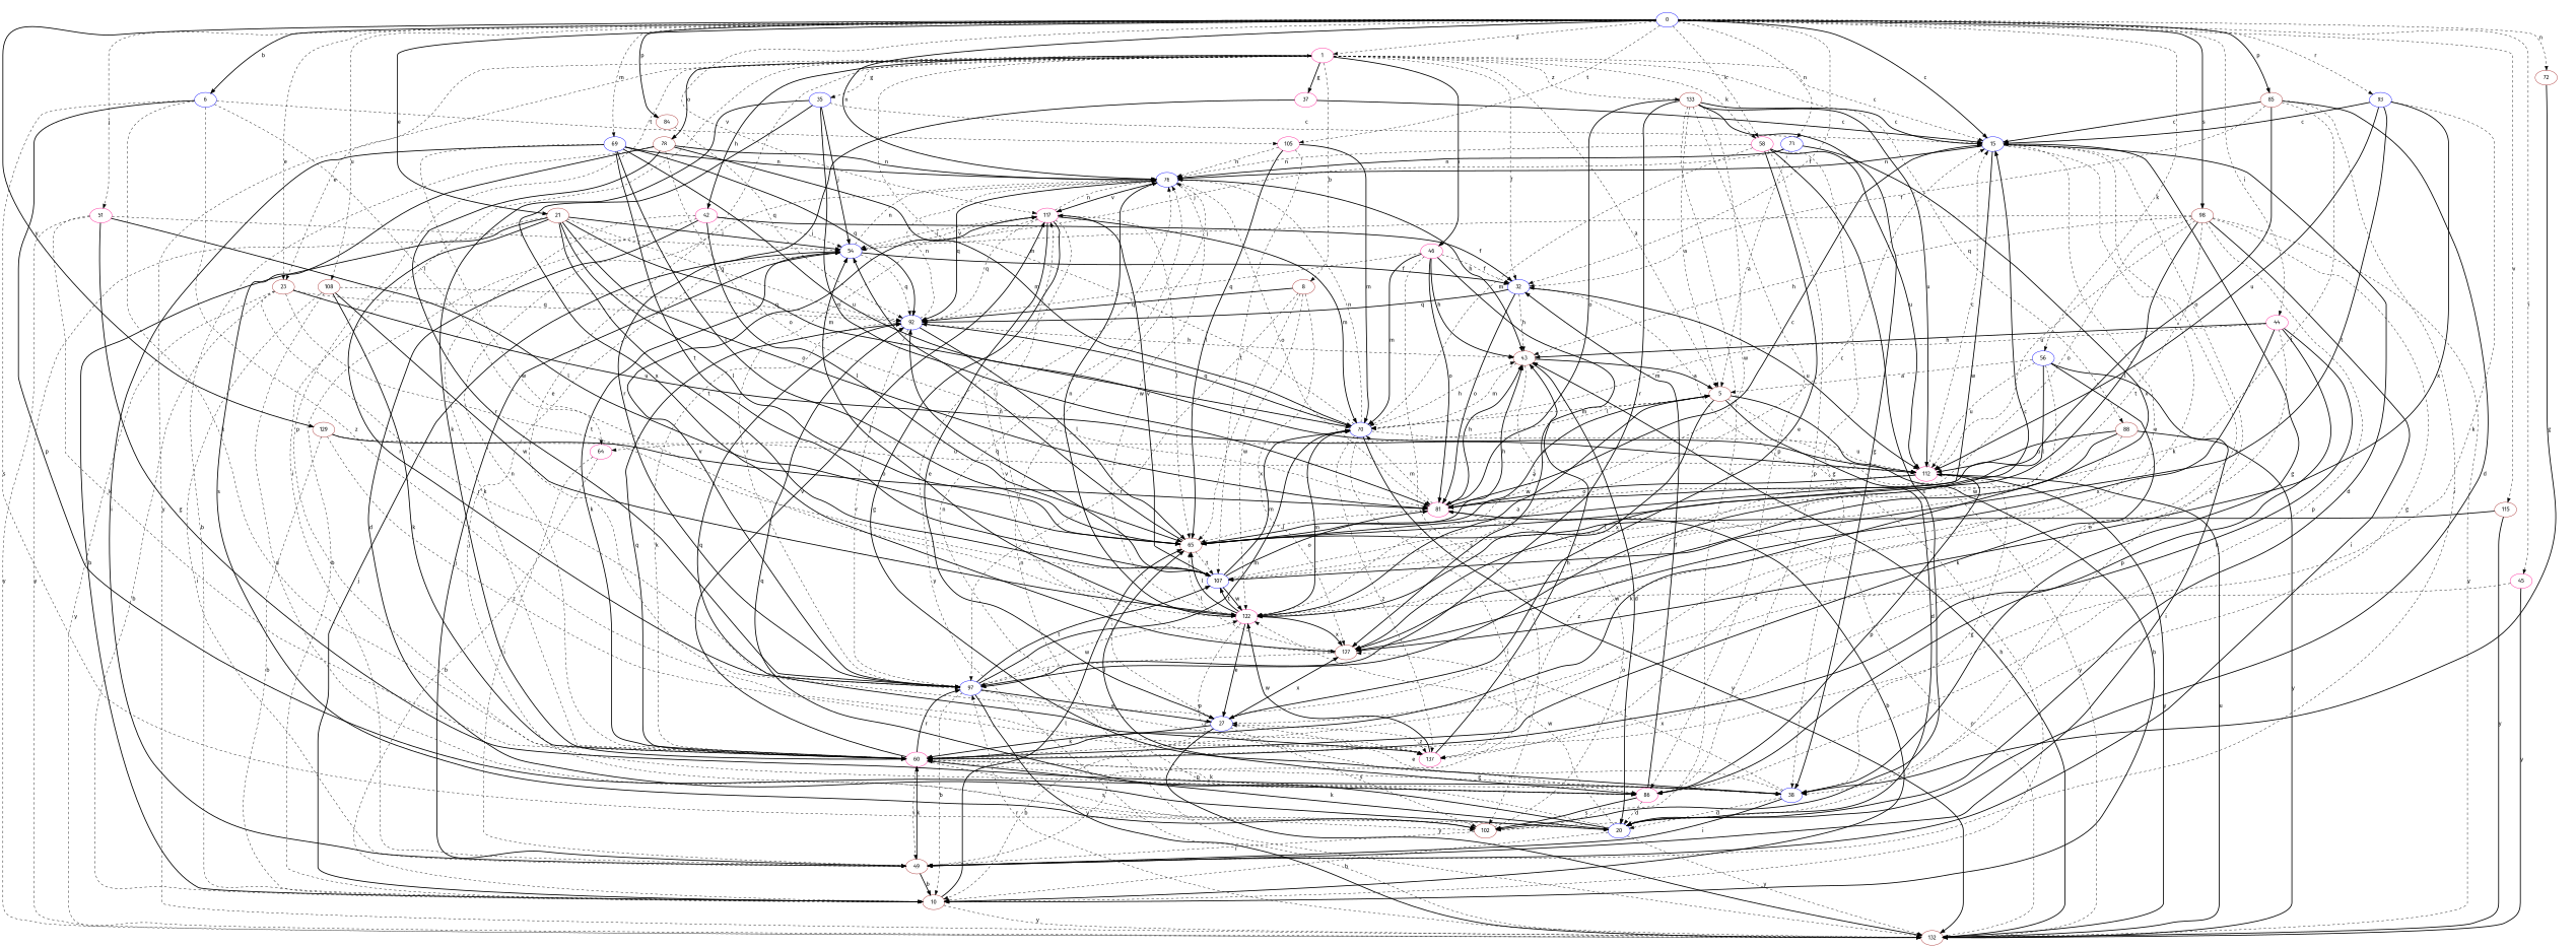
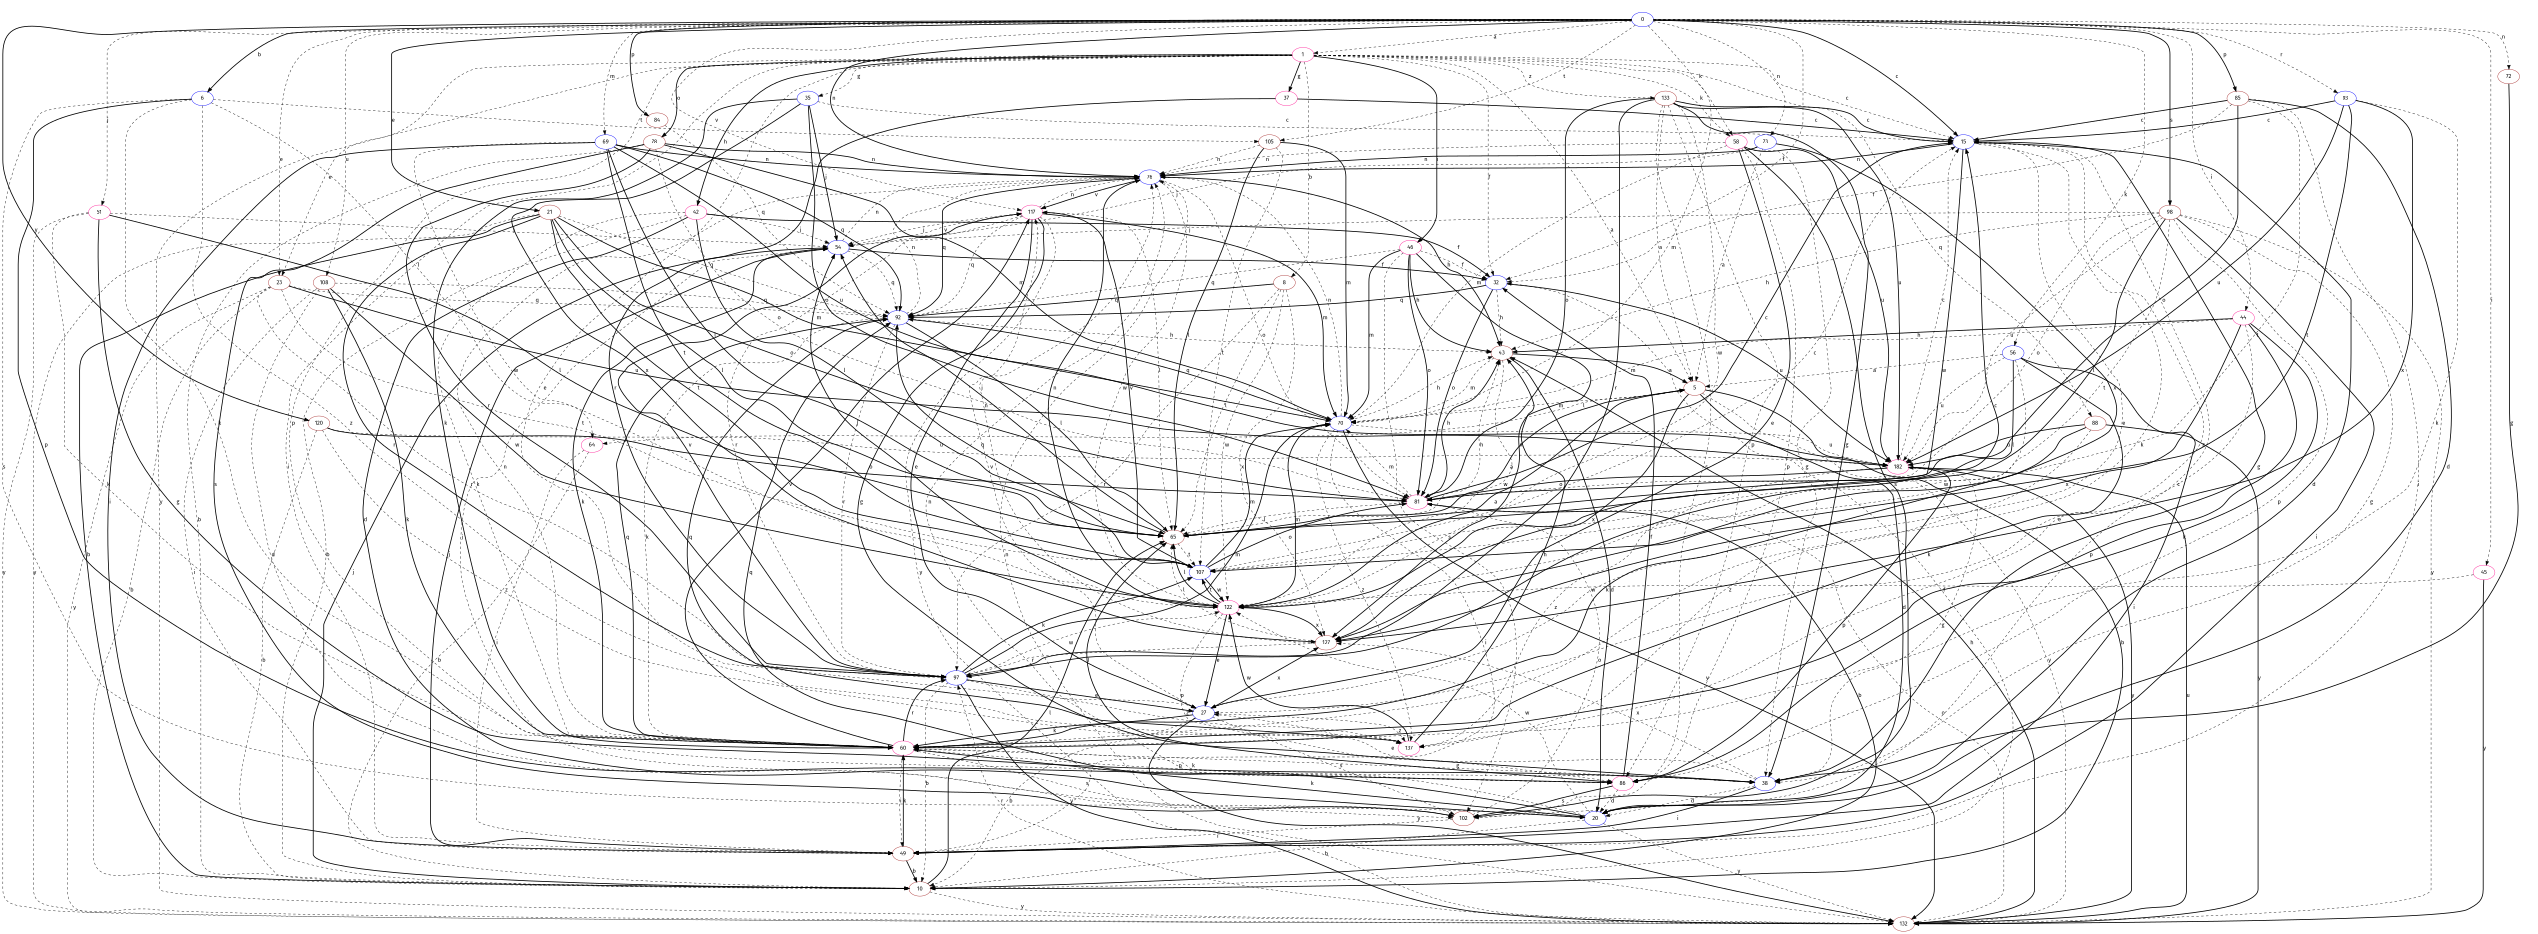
  strict digraph {
    fontname="Fira Sans"
    node [color=brown fontname="Fira Sans"]
    edge [fontname="Fira Sans" style=dashed]
    0 [color=blue]
    1 [color=deeppink]
    6 [color=blue]
    15 [color=blue]
    21
    23
    32 [color=blue]
    44 [color=deeppink]
    45 [color=deeppink]
    51 [color=deeppink]
    56 [color=blue]
    58 [color=deeppink]
    69 [color=blue]
    72
    73 [color=blue]
    76 [color=blue]
    84
    85
    93 [color=blue]
    98
-   105 [color=deeppink]
+   105
    108
-   115
    117 [color=deeppink]
-   129
+   129 [label=120]
    5
    8
    27 [color=blue]
    35 [color=blue]
    37 [color=deeppink]
    42 [color=deeppink]
    46 [color=deeppink]
    49
    70 [color=blue]
    78
    86 [color=deeppink]
    88
    132
    133
    64 [color=deeppink]
    60 [color=deeppink]
    102
    137 [color=deeppink]
    20 [color=blue]
    122 [color=deeppink]
    38 [color=blue]
    10
    65
    92 [color=blue]
    97 [color=blue]
    54 [color=blue]
    81 [color=deeppink]
    107 [color=blue]
-   112 [color=deeppink]
+   112 [color=deeppink label=182]
    43
    127
    0 -> 1 [label=a]
    0 -> 6 [label=b style=bold]
    0 -> 15 [label=c style=bold]
    0 -> 21 [label=e style=bold]
    0 -> 23 [label=e]
    0 -> 32 [label=f]
    0 -> 44 [label=i]
    0 -> 45 [label=i]
    0 -> 51 [label=j]
    0 -> 56 [label=k]
    0 -> 58 [label=k]
    0 -> 69 [label=m]
    0 -> 72 [label=n]
    0 -> 73 [label=n]
    0 -> 76 [label=n style=bold]
    0 -> 84 [label=p style=bold]
    0 -> 85 [label=p style=bold]
    0 -> 93 [label=r]
    0 -> 98 [label=s style=bold]
    0 -> 105 [label=t]
    0 -> 108 [label=u]
-   0 -> 115 [label=v]
    0 -> 117 [label=v]
    0 -> 129 [label=y style=bold]
    1 -> 15 [label=c]
    1 -> 23 [label=e]
    1 -> 32 [label=f]
    1 -> 58 [label=k]
    1 -> 5 [label=a]
    1 -> 8 [label=b]
    1 -> 27 [label=e]
    1 -> 35 [label=g]
    1 -> 37 [label=g style=bold]
    1 -> 42 [label=h style=bold]
    1 -> 46 [label=i style=bold]
    1 -> 49 [label=i]
-   70 -> 1 [label=m]
+   1 -> 70 [label=m]
    1 -> 78 [label=o style=bold]
    1 -> 86 [label=p]
    1 -> 88 [label=q]
    1 -> 132 [label=y]
    1 -> 133 [label=z]
    6 -> 105 [label=t]
    6 -> 86 [label=p style=bold]
    6 -> 64 [label=l]
    6 -> 60 [label=k]
    6 -> 102 [label=s]
    6 -> 137 [label=z]
    15 -> 76 [label=n style=bold]
    15 -> 27 [label=e]
    15 -> 60 [label=k]
    15 -> 137 [label=z]
    15 -> 20 [label=d style=bold]
    15 -> 122 [label=w style=bold]
    15 -> 38 [label=g style=bold]
    21 -> 70 [label=m style=bold]
    21 -> 132 [label=y]
    21 -> 10 [label=b style=bold]
    21 -> 65 [label=l style=bold]
    21 -> 92 [label=q]
    21 -> 97 [label=r style=bold]
-   21 -> 54 [label=j style=bold]
    21 -> 81 [label=o style=bold]
    21 -> 107 [label=t style=bold]
    23 -> 132 [label=y]
    23 -> 10 [label=b]
    23 -> 92 [label=q]
    23 -> 97 [label=r]
    23 -> 107 [label=t]
    23 -> 112 [label=u style=bold]
    32 -> 92 [label=q style=bold]
    32 -> 81 [label=o style=bold]
    32 -> 112 [label=u style=bold]
    32 -> 43 [label=h]
    44 -> 27 [label=e]
    44 -> 70 [label=m]
    44 -> 86 [label=p style=bold]
    44 -> 60 [label=k style=bold]
    44 -> 43 [label=h style=bold]
    44 -> 127 [label=x style=bold]
    45 -> 132 [label=y style=bold]
    45 -> 122 [label=w]
    51 -> 132 [label=y]
    51 -> 60 [label=k]
    51 -> 38 [label=g style=bold]
    51 -> 65 [label=l style=bold]
    51 -> 54 [label=j]
    56 -> 5 [label=a]
    56 -> 49 [label=i style=bold]
    56 -> 60 [label=k style=bold]
    56 -> 122 [label=w]
    56 -> 65 [label=l style=bold]
    56 -> 112 [label=u]
    58 -> 76 [label=n]
    58 -> 27 [label=e style=bold]
    58 -> 70 [label=m]
    58 -> 86 [label=p]
    58 -> 102 [label=s style=bold]
    58 -> 38 [label=g]
    58 -> 112 [label=u style=bold]
    69 -> 76 [label=n style=bold]
    69 -> 49 [label=i style=bold]
    69 -> 122 [label=w]
    69 -> 65 [label=l style=bold]
    69 -> 92 [label=q style=bold]
    69 -> 107 [label=t style=bold]
    69 -> 112 [label=u style=bold]
    72 -> 38 [label=g style=bold]
    73 -> 76 [label=n style=bold]
    73 -> 5 [label=a]
    73 -> 54 [label=j]
    73 -> 127 [label=x style=bold]
    76 -> 117 [label=v style=bold]
    76 -> 122 [label=w]
    76 -> 92 [label=q style=bold]
    76 -> 81 [label=o]
    76 -> 43 [label=h style=bold]
    84 -> 92 [label=q]
    85 -> 15 [label=c style=bold]
    85 -> 32 [label=f]
    85 -> 49 [label=i]
    85 -> 20 [label=d style=bold]
    85 -> 81 [label=o style=bold]
    85 -> 107 [label=t]
    93 -> 15 [label=c style=bold]
    93 -> 60 [label=k]
    93 -> 107 [label=t style=bold]
    93 -> 112 [label=u style=bold]
    93 -> 127 [label=x style=bold]
    98 -> 49 [label=i style=bold]
    98 -> 86 [label=p]
    98 -> 132 [label=y]
    98 -> 38 [label=g]
    98 -> 65 [label=l style=bold]
    98 -> 54 [label=j]
    98 -> 81 [label=o]
    98 -> 107 [label=t]
    98 -> 112 [label=u]
    98 -> 43 [label=h]
    105 -> 76 [label=n]
    105 -> 70 [label=m style=bold]
    105 -> 65 [label=l style=bold]
    105 -> 107 [label=t]
    108 -> 49 [label=i]
    108 -> 60 [label=k style=bold]
    108 -> 20 [label=d]
    108 -> 122 [label=w style=bold]
    108 -> 92 [label=q]
-   115 -> 132 [label=y style=bold]
-   115 -> 65 [label=l style=bold]
    117 -> 76 [label=n]
    117 -> 27 [label=e style=bold]
    117 -> 70 [label=m style=bold]
    117 -> 132 [label=y]
    117 -> 38 [label=g style=bold]
    117 -> 65 [label=l]
    117 -> 92 [label=q]
    117 -> 97 [label=r]
    117 -> 54 [label=j]
    129 -> 137 [label=z]
    129 -> 10 [label=b]
    129 -> 81 [label=o style=bold]
    129 -> 112 [label=u]
    5 -> 70 [label=m]
    5 -> 132 [label=y]
    5 -> 64 [label=l]
    5 -> 20 [label=d style=bold]
    5 -> 10 [label=b style=bold]
    5 -> 127 [label=x style=bold]
    8 -> 122 [label=w]
    8 -> 65 [label=l]
    8 -> 92 [label=q style=bold]
    8 -> 97 [label=r]
    8 -> 127 [label=x]
    27 -> 117 [label=v]
    27 -> 132 [label=y style=bold]
    27 -> 60 [label=k style=bold]
    27 -> 102 [label=s]
    27 -> 137 [label=z]
    27 -> 10 [label=b]
    27 -> 127 [label=x style=bold]
    35 -> 15 [label=c]
    35 -> 60 [label=k style=bold]
    35 -> 54 [label=j style=bold]
    35 -> 81 [label=o style=bold]
    35 -> 127 [label=x style=bold]
    37 -> 15 [label=c style=bold]
    37 -> 97 [label=r style=bold]
    42 -> 32 [label=f style=bold]
    42 -> 60 [label=k]
    42 -> 20 [label=d style=bold]
    42 -> 10 [label=b]
    42 -> 65 [label=l style=bold]
    42 -> 54 [label=j]
    46 -> 32 [label=f]
    46 -> 70 [label=m style=bold]
    46 -> 102 [label=s]
    46 -> 92 [label=q]
    46 -> 81 [label=o style=bold]
    46 -> 43 [label=h style=bold]
    46 -> 127 [label=x style=bold]
    49 -> 60 [label=k style=bold]
    49 -> 10 [label=b style=bold]
    49 -> 54 [label=j style=bold]
    70 -> 76 [label=n]
    70 -> 49 [label=i]
    70 -> 132 [label=y style=bold]
    70 -> 137 [label=z]
    70 -> 92 [label=q style=bold]
    70 -> 112 [label=u]
    70 -> 43 [label=h]
    78 -> 76 [label=n style=bold]
    78 -> 70 [label=m style=bold]
    78 -> 102 [label=s style=bold]
    78 -> 10 [label=b]
    78 -> 97 [label=r style=bold]
    78 -> 81 [label=o]
    86 -> 32 [label=f style=bold]
    86 -> 102 [label=s style=bold]
    86 -> 20 [label=d]
    86 -> 65 [label=l style=bold]
    88 -> 132 [label=y style=bold]
    88 -> 60 [label=k style=bold]
    88 -> 137 [label=z]
    88 -> 112 [label=u style=bold]
    132 -> 76 [label=n]
    132 -> 97 [label=r]
    132 -> 81 [label=o]
    132 -> 112 [label=u style=bold]
    132 -> 43 [label=h style=bold]
    133 -> 15 [label=c style=bold]
    133 -> 5 [label=a]
    133 -> 86 [label=p]
    133 -> 102 [label=s]
    133 -> 122 [label=w]
    133 -> 38 [label=g style=bold]
    133 -> 97 [label=r style=bold]
    133 -> 81 [label=o style=bold]
    133 -> 112 [label=u style=bold]
    64 -> 49 [label=i]
    64 -> 10 [label=b]
    60 -> 76 [label=n]
    60 -> 117 [label=v style=bold]
    60 -> 49 [label=i]
    60 -> 86 [label=p]
    60 -> 102 [label=s]
    60 -> 38 [label=g]
    60 -> 92 [label=q style=bold]
    60 -> 97 [label=r style=bold]
    102 -> 15 [label=c]
    102 -> 49 [label=i]
    102 -> 54 [label=j]
    102 -> 81 [label=o]
    137 -> 122 [label=w style=bold]
    137 -> 92 [label=q style=bold]
    137 -> 43 [label=h style=bold]
    20 -> 76 [label=n]
    20 -> 132 [label=y]
    20 -> 60 [label=k style=bold]
    20 -> 122 [label=w]
    20 -> 10 [label=b]
    20 -> 92 [label=q style=bold]
    122 -> 76 [label=n style=bold]
    122 -> 5 [label=a style=bold]
    122 -> 27 [label=e style=bold]
    122 -> 70 [label=m style=bold]
    122 -> 86 [label=p]
    122 -> 65 [label=l style=bold]
    122 -> 54 [label=j style=bold]
    122 -> 107 [label=t style=bold]
    122 -> 127 [label=x style=bold]
    38 -> 27 [label=e]
    38 -> 49 [label=i style=bold]
    38 -> 60 [label=k]
    38 -> 20 [label=d]
    38 -> 127 [label=x]
    10 -> 32 [label=f]
    10 -> 132 [label=y]
    10 -> 65 [label=l style=bold]
    10 -> 54 [label=j style=bold]
    65 -> 5 [label=a style=bold]
    65 -> 54 [label=j style=bold]
    65 -> 107 [label=t]
-   65 -> 43 [label=h style=bold]
+   65 -> 43 [label=h]
    92 -> 76 [label=n]
    92 -> 60 [label=k]
    92 -> 65 [label=l style=bold]
    92 -> 97 [label=r]
    92 -> 43 [label=h]
    97 -> 15 [label=c style=bold]
    97 -> 117 [label=v style=bold]
    97 -> 27 [label=e style=bold]
    97 -> 70 [label=m style=bold]
    97 -> 132 [label=y style=bold]
    97 -> 137 [label=z]
    97 -> 122 [label=w]
    97 -> 10 [label=b]
-   97 -> 107 [label=t style=bold]
+   97 -> 107 [label=k style=bold]
    54 -> 32 [label=f style=bold]
    54 -> 76 [label=n]
    54 -> 117 [label=v]
    54 -> 60 [label=k style=bold]
    54 -> 92 [label=q]
    81 -> 15 [label=c style=bold]
    81 -> 70 [label=m]
    81 -> 10 [label=b style=bold]
    81 -> 65 [label=l]
    81 -> 43 [label=h style=bold]
    107 -> 15 [label=c]
    107 -> 117 [label=v style=bold]
    107 -> 70 [label=m style=bold]
    107 -> 122 [label=w style=bold]
    107 -> 92 [label=q style=bold]
    107 -> 81 [label=o style=bold]
    112 -> 15 [label=c]
    112 -> 86 [label=p style=bold]
    112 -> 132 [label=y style=bold]
    112 -> 137 [label=z]
    112 -> 38 [label=g]
    112 -> 81 [label=o style=bold]
    43 -> 5 [label=a style=bold]
    43 -> 70 [label=m]
    43 -> 20 [label=d style=bold]
    43 -> 122 [label=w]
    127 -> 76 [label=n]
    127 -> 65 [label=l]
    127 -> 97 [label=r]
  }
